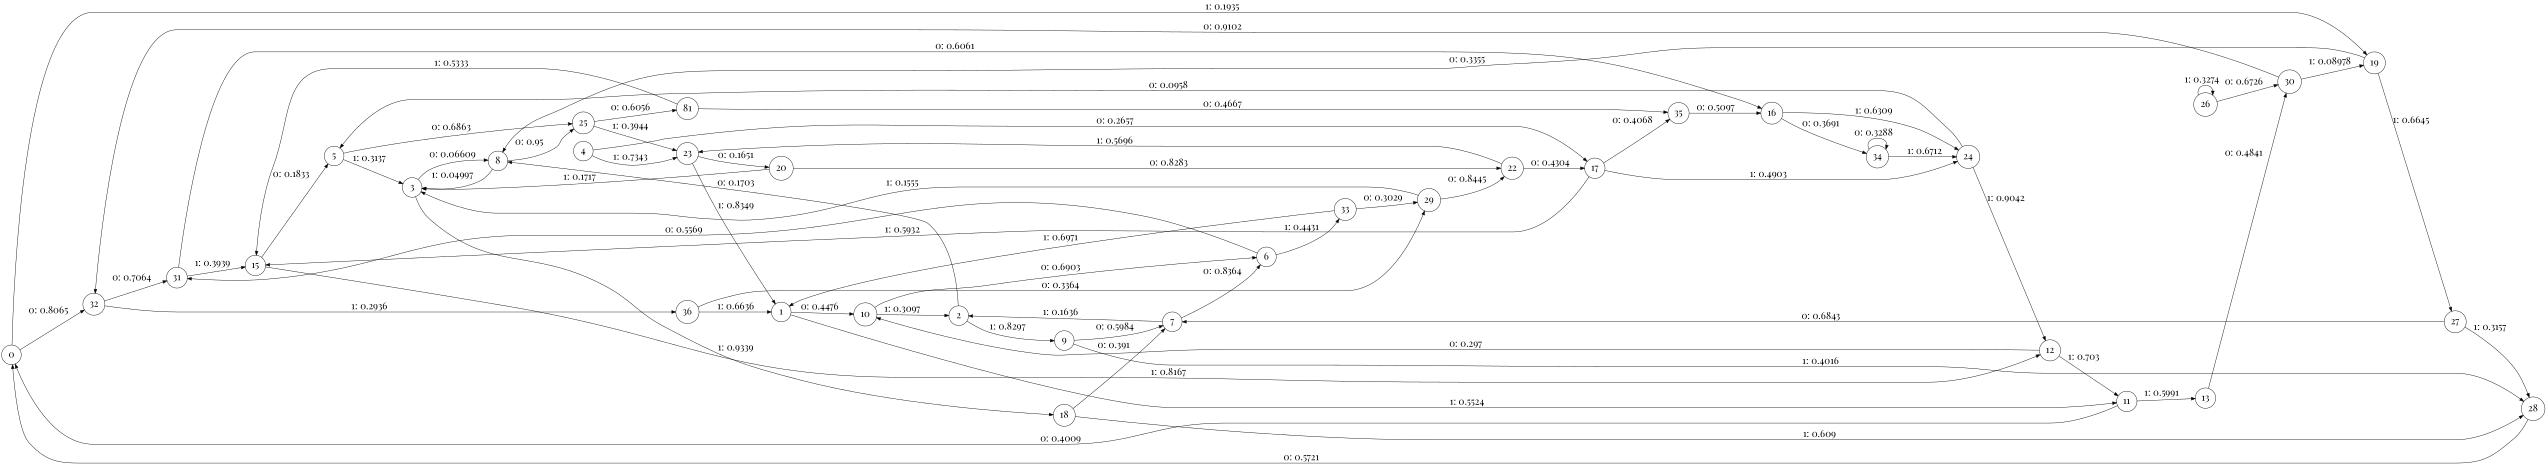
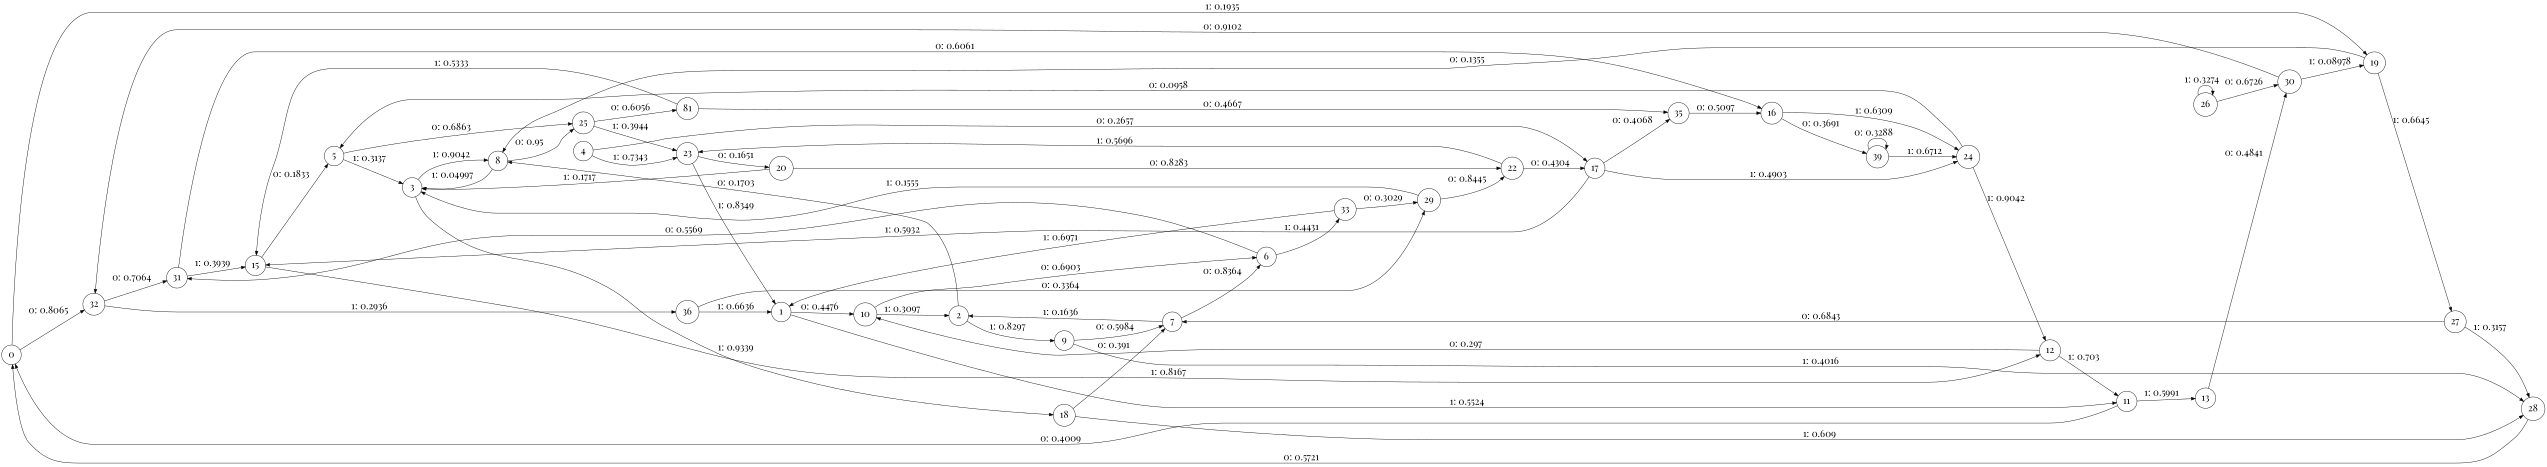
  digraph {
    fontname="Playfair Display"
    rankdir=LR
    node [fontname="Playfair Display" fontsize=24 shape=circle]
    edge [fontname="Playfair Display" fontsize=24]
    0
    32
    19
    31
    36
    8
    27
    15
    16
    1
    29
    3
    25
    7
    28
    10
    11
    2
    6
    13
    9
    33
    30
    18
    23
    n26 [label=81]
    4
    17
    35
    24
    20
    5
    12
    22
    26
-   34
+   34 [label=39]
    0 -> 32 [label="0: 0.8065   "]
    0 -> 19 [label="1: 0.1935   "]
    32 -> 31 [label="0: 0.7064   "]
    32 -> 36 [label="1: 0.2936   "]
-   19 -> 8 [label="0: 0.3355   "]
+   19 -> 8 [label="0: 0.1355   "]
    19 -> 27 [label="1: 0.6645   "]
    31 -> 15 [label="1: 0.3939   "]
    31 -> 16 [label="0: 0.6061   "]
    36 -> 1 [label="1: 0.6636   "]
    36 -> 29 [label="0: 0.3364   "]
    8 -> 3 [label="1: 0.04997  "]
    8 -> 25 [label="0: 0.95     "]
    27 -> 7 [label="0: 0.6843   "]
    27 -> 28 [label="1: 0.3157   "]
    15 -> 5 [label="0: 0.1833   "]
    15 -> 12 [label="1: 0.8167   "]
    16 -> 24 [label="1: 0.6309   "]
    16 -> 34 [label="0: 0.3691   "]
    1 -> 10 [label="0: 0.4476   "]
    1 -> 11 [label="1: 0.5524   "]
    29 -> 3 [label="1: 0.1555   "]
    29 -> 22 [label="0: 0.8445   "]
-   3 -> 8 [label="0: 0.06609  "]
+   3 -> 8 [label="1: 0.9042   "]
    3 -> 18 [label="1: 0.9339   "]
    25 -> 23 [label="1: 0.3944   "]
    25 -> n26 [label="0: 0.6056   "]
    7 -> 2 [label="1: 0.1636   "]
    7 -> 6 [label="0: 0.8364   "]
    28 -> 0 [label="0: 0.5721   "]
    10 -> 2 [label="1: 0.3097   "]
    10 -> 6 [label="0: 0.6903   "]
    11 -> 0 [label="0: 0.4009   "]
    11 -> 13 [label="1: 0.5991   "]
    2 -> 8 [label="0: 0.1703   "]
    2 -> 9 [label="1: 0.8297   "]
    6 -> 31 [label="0: 0.5569   "]
    6 -> 33 [label="1: 0.4431   "]
    13 -> 30 [label="0: 0.4841   "]
    9 -> 7 [label="0: 0.5984   "]
    9 -> 28 [label="1: 0.4016   "]
    33 -> 1 [label="1: 0.6971   "]
    33 -> 29 [label="0: 0.3029   "]
    30 -> 32 [label="0: 0.9102   "]
    30 -> 19 [label="1: 0.08978  "]
    18 -> 7 [label="0: 0.391    "]
    18 -> 28 [label="1: 0.609    "]
    23 -> 1 [label="1: 0.8349   "]
    23 -> 20 [label="0: 0.1651   "]
    n26 -> 15 [label="1: 0.5333   "]
    n26 -> 35 [label="0: 0.4667   "]
    4 -> 23 [label="1: 0.7343   "]
    4 -> 17 [label="0: 0.2657   "]
    17 -> 15 [label="1: 0.5932   "]
    17 -> 35 [label="0: 0.4068   "]
    17 -> 24 [label="1: 0.4903   "]
    35 -> 16 [label="0: 0.5097   "]
    24 -> 5 [label="0: 0.0958   "]
    24 -> 12 [label="1: 0.9042   "]
    20 -> 3 [label="1: 0.1717   "]
    20 -> 22 [label="0: 0.8283   "]
    5 -> 3 [label="1: 0.3137   "]
    5 -> 25 [label="0: 0.6863   "]
    12 -> 10 [label="0: 0.297    "]
    12 -> 11 [label="1: 0.703    "]
    22 -> 23 [label="1: 0.5696   "]
    22 -> 17 [label="0: 0.4304   "]
    26 -> 30 [label="0: 0.6726   "]
    26 -> 26 [label="1: 0.3274   "]
    34 -> 24 [label="1: 0.6712   "]
    34 -> 34 [label="0: 0.3288   "]
  }
